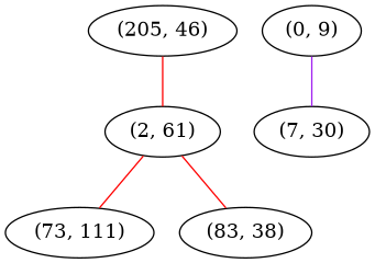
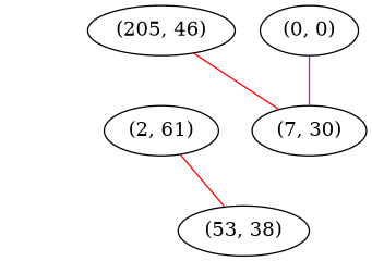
  graph {
    edge [color=red weight=1]
    "(2, 61)"
-   "(73, 111)"
-   "(53, 38)" [label="(83, 38)"]
+   "(53, 38)"
    n4 [label="(7, 30)"]
-   "(0, 0)" [label="(0, 9)"]
+   "(0, 0)"
    "(205, 46)"
-   "(2, 61)" -- "(73, 111)"
    "(2, 61)" -- "(53, 38)"
    "(0, 0)" -- n4 [color=purple weight=4]
-   "(205, 46)" -- "(2, 61)"
+   "(205, 46)" -- n4
  }
